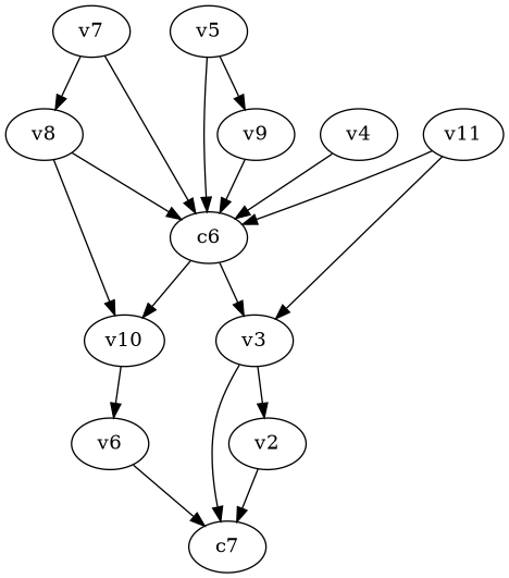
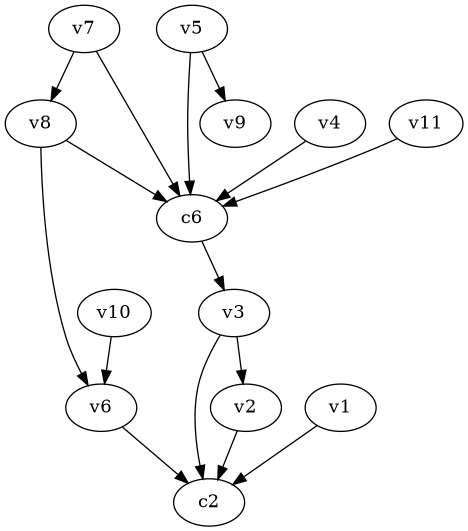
  strict digraph {
    edge [weight=1]
    n1 [label=c6]
    v3
    v10
-   c2 [label=c7]
+   c2
    v2
    v6
+   v1
    v4
    v5
    v9
    v7
    v8
    v11
    n1 -> v3
-   n1 -> v10
    v3 -> c2
    v3 -> v2
    v10 -> v6
    v2 -> c2
    v6 -> c2
+   v1 -> c2
    v4 -> n1
    v5 -> n1
    v5 -> v9
-   v9 -> n1
    v7 -> n1
    v7 -> v8
    v8 -> n1
-   v8 -> v10
+   v8 -> v6
    v11 -> n1
-   v11 -> v3
  }
